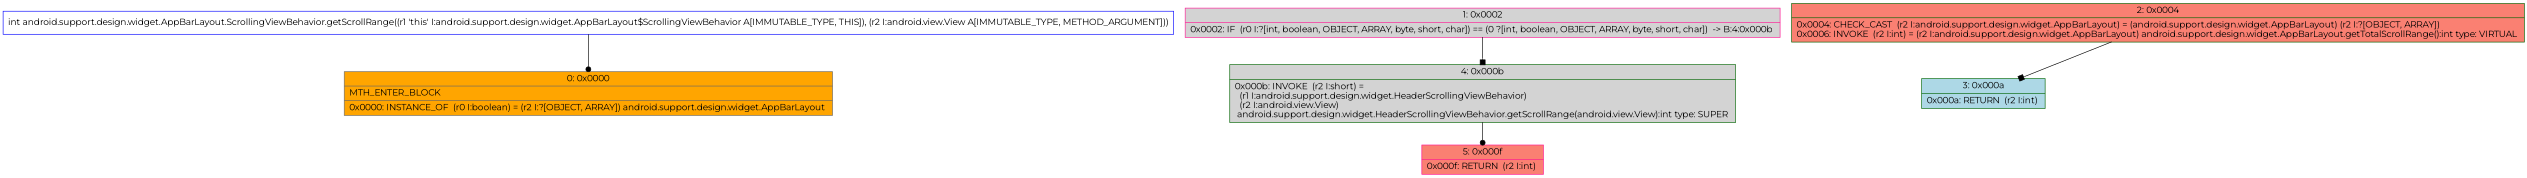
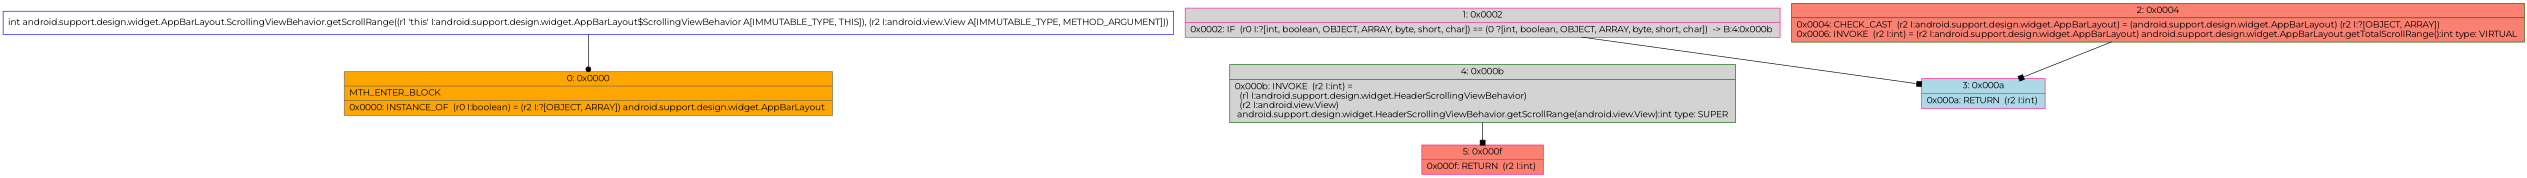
  digraph {
    fontname=Montserrat
    node [color=deeppink fillcolor=lightgrey fontname=Montserrat shape=record style=filled]
    edge [arrowhead=box fontname=Montserrat]
    n1 [color=gray40 fillcolor=orange label="{0\:\ 0x0000|MTH_ENTER_BLOCK\l|0x0000: INSTANCE_OF  (r0 I:boolean) = (r2 I:?[OBJECT, ARRAY]) android.support.design.widget.AppBarLayout \l}"]
    n2 [label="{1\:\ 0x0002|0x0002: IF  (r0 I:?[int, boolean, OBJECT, ARRAY, byte, short, char]) == (0 ?[int, boolean, OBJECT, ARRAY, byte, short, char])  \-\> B:4:0x000b \l}"]
-   n3 [color=darkgreen label="{4\:\ 0x000b|0x000b: INVOKE  (r2 I:short) = \l  (r1 I:android.support.design.widget.HeaderScrollingViewBehavior)\l  (r2 I:android.view.View)\l android.support.design.widget.HeaderScrollingViewBehavior.getScrollRange(android.view.View):int type: SUPER \l}"]
+   n3 [color=darkgreen label="{4\:\ 0x000b|0x000b: INVOKE  (r2 I:int) = \l  (r1 I:android.support.design.widget.HeaderScrollingViewBehavior)\l  (r2 I:android.view.View)\l android.support.design.widget.HeaderScrollingViewBehavior.getScrollRange(android.view.View):int type: SUPER \l}"]
    n4 [color=darkgreen fillcolor=salmon label="{2\:\ 0x0004|0x0004: CHECK_CAST  (r2 I:android.support.design.widget.AppBarLayout) = (android.support.design.widget.AppBarLayout) (r2 I:?[OBJECT, ARRAY]) \l0x0006: INVOKE  (r2 I:int) = (r2 I:android.support.design.widget.AppBarLayout) android.support.design.widget.AppBarLayout.getTotalScrollRange():int type: VIRTUAL \l}"]
-   n5 [color=darkgreen fillcolor=lightblue label="{3\:\ 0x000a|0x000a: RETURN  (r2 I:int) \l}"]
+   n5 [fillcolor=lightblue label="{3\:\ 0x000a|0x000a: RETURN  (r2 I:int) \l}"]
    n6 [fillcolor=salmon label="{5\:\ 0x000f|0x000f: RETURN  (r2 I:int) \l}"]
    n7 [color=blue fillcolor=white label="{int android.support.design.widget.AppBarLayout.ScrollingViewBehavior.getScrollRange((r1 'this' I:android.support.design.widget.AppBarLayout$ScrollingViewBehavior A[IMMUTABLE_TYPE, THIS]), (r2 I:android.view.View A[IMMUTABLE_TYPE, METHOD_ARGUMENT])) }"]
-   n2 -> n3
-   n3 -> n6 [arrowhead=dot]
+   n2 -> n5
+   n3 -> n6
    n4 -> n5
    n7 -> n1 [arrowhead=dot]
  }
